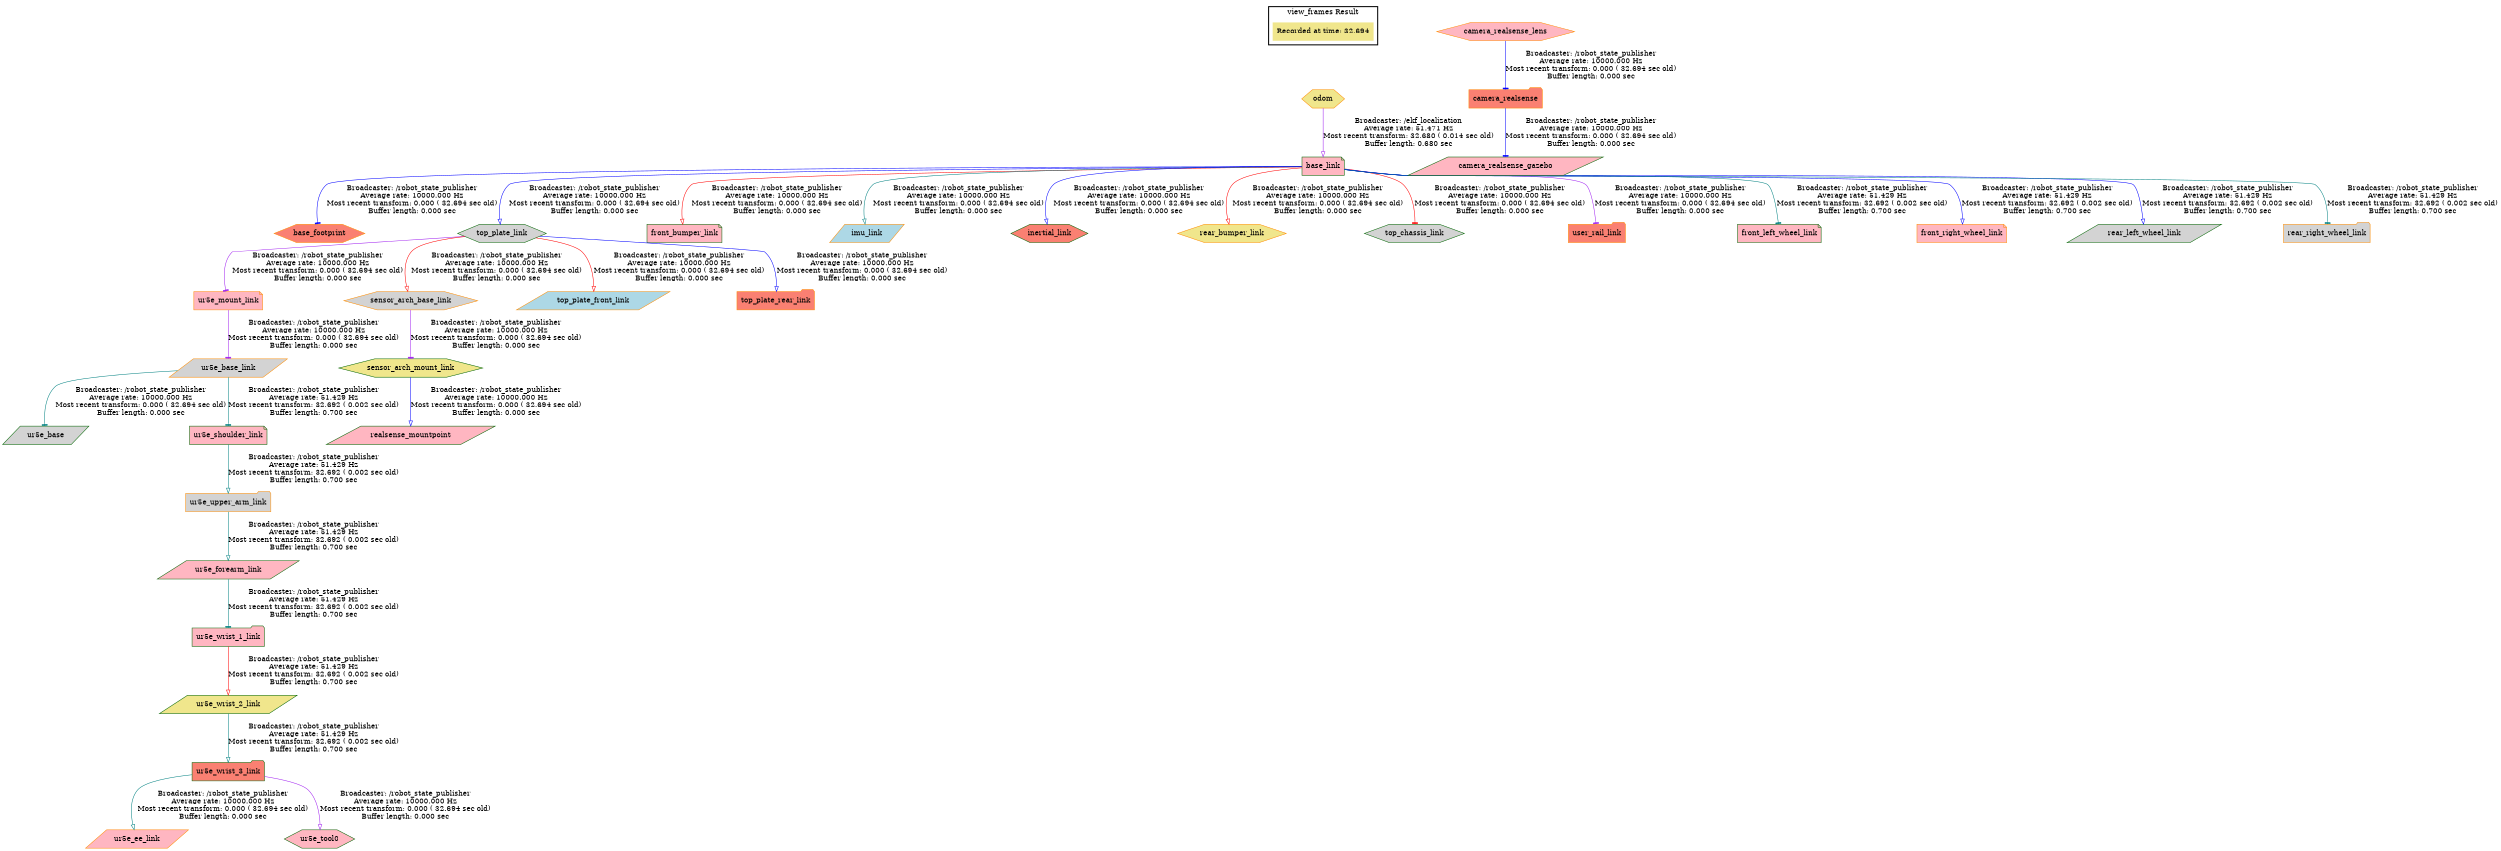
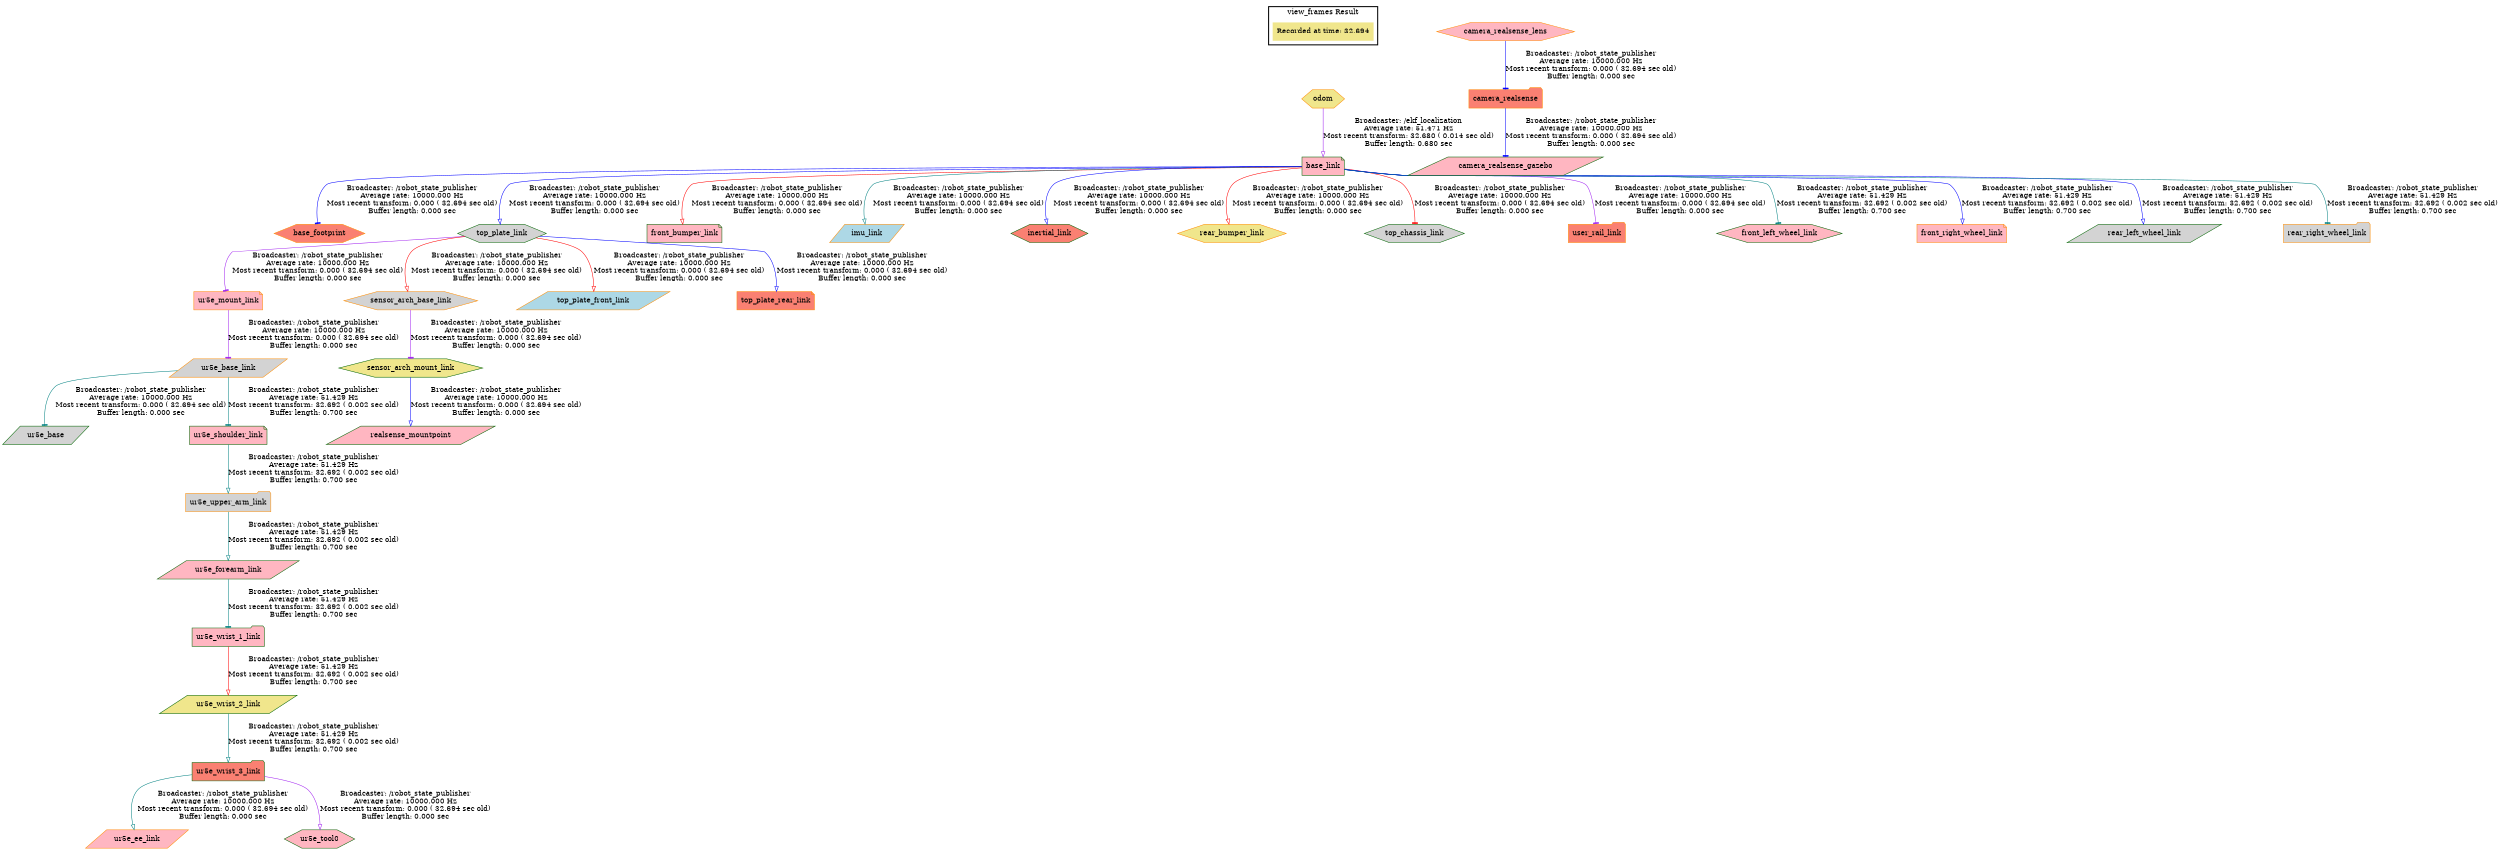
  digraph {
    node [color=darkorange fillcolor=lightpink shape=hexagon style=filled]
    edge [arrowhead=onormal color=teal]
    "Recorded at time: 32.694" [fillcolor=khaki shape=plaintext]
    odom [fillcolor=khaki]
    base_link [color=darkgreen shape=note]
    base_footprint [fillcolor=salmon]
    top_plate_link [color=darkgreen fillcolor=lightgrey]
    front_bumper_link [color=darkgreen shape=note]
    imu_link [fillcolor=lightblue shape=parallelogram]
    inertial_link [color=darkgreen fillcolor=salmon]
    rear_bumper_link [fillcolor=khaki]
    top_chassis_link [color=darkgreen fillcolor=lightgrey]
    user_rail_link [fillcolor=salmon shape=folder]
-   front_left_wheel_link [color=darkgreen shape=note]
+   front_left_wheel_link [color=darkgreen]
    front_right_wheel_link [shape=note]
    rear_left_wheel_link [color=darkgreen fillcolor=lightgrey shape=parallelogram]
    rear_right_wheel_link [fillcolor=lightgrey shape=folder]
    ur5e_mount_link [shape=note]
    sensor_arch_base_link [fillcolor=lightgrey]
    top_plate_front_link [fillcolor=lightblue shape=parallelogram]
-   top_plate_rear_link [fillcolor=salmon shape=folder]
+   top_plate_rear_link [fillcolor=salmon shape=note]
    ur5e_base_link [fillcolor=lightgrey shape=parallelogram]
    sensor_arch_mount_link [color=darkgreen fillcolor=khaki]
    ur5e_base [color=darkgreen fillcolor=lightgrey shape=parallelogram]
    ur5e_shoulder_link [color=darkgreen shape=note]
    camera_realsense [fillcolor=salmon shape=folder]
    camera_realsense_gazebo [color=darkgreen shape=parallelogram]
    camera_realsense_lens
    realsense_mountpoint [color=darkgreen shape=parallelogram]
    ur5e_upper_arm_link [fillcolor=lightgrey shape=folder]
    ur5e_wrist_3_link [color=darkgreen fillcolor=salmon shape=folder]
    ur5e_ee_link [shape=parallelogram]
    ur5e_tool0 [color=darkgreen]
    ur5e_wrist_2_link [color=darkgreen fillcolor=khaki shape=parallelogram]
    ur5e_forearm_link [color=darkgreen shape=parallelogram]
    ur5e_wrist_1_link [color=darkgreen shape=folder]
    subgraph cluster_1 {
      color=black
      label="view_frames Result"
      style=bold
      "Recorded at time: 32.694"
    }
    "Recorded at time: 32.694" -> odom [style=invis arrowhead="" color=""]
    odom -> base_link [color=purple label="Broadcaster: /ekf_localization\nAverage rate: 51.471 Hz\nMost recent transform: 32.680 ( 0.014 sec old)\nBuffer length: 0.680 sec\n"]
    base_link -> base_footprint [arrowhead=tee color=blue label="Broadcaster: /robot_state_publisher\nAverage rate: 10000.000 Hz\nMost recent transform: 0.000 ( 32.694 sec old)\nBuffer length: 0.000 sec\n"]
    base_link -> top_plate_link [color=blue label="Broadcaster: /robot_state_publisher\nAverage rate: 10000.000 Hz\nMost recent transform: 0.000 ( 32.694 sec old)\nBuffer length: 0.000 sec\n"]
    base_link -> front_bumper_link [color=red label="Broadcaster: /robot_state_publisher\nAverage rate: 10000.000 Hz\nMost recent transform: 0.000 ( 32.694 sec old)\nBuffer length: 0.000 sec\n"]
    base_link -> imu_link [label="Broadcaster: /robot_state_publisher\nAverage rate: 10000.000 Hz\nMost recent transform: 0.000 ( 32.694 sec old)\nBuffer length: 0.000 sec\n"]
    base_link -> inertial_link [color=blue label="Broadcaster: /robot_state_publisher\nAverage rate: 10000.000 Hz\nMost recent transform: 0.000 ( 32.694 sec old)\nBuffer length: 0.000 sec\n"]
    base_link -> rear_bumper_link [color=red label="Broadcaster: /robot_state_publisher\nAverage rate: 10000.000 Hz\nMost recent transform: 0.000 ( 32.694 sec old)\nBuffer length: 0.000 sec\n"]
    base_link -> top_chassis_link [arrowhead=tee color=red label="Broadcaster: /robot_state_publisher\nAverage rate: 10000.000 Hz\nMost recent transform: 0.000 ( 32.694 sec old)\nBuffer length: 0.000 sec\n"]
    base_link -> user_rail_link [arrowhead=tee color=purple label="Broadcaster: /robot_state_publisher\nAverage rate: 10000.000 Hz\nMost recent transform: 0.000 ( 32.694 sec old)\nBuffer length: 0.000 sec\n"]
    base_link -> front_left_wheel_link [arrowhead=tee label="Broadcaster: /robot_state_publisher\nAverage rate: 51.429 Hz\nMost recent transform: 32.692 ( 0.002 sec old)\nBuffer length: 0.700 sec\n"]
    base_link -> front_right_wheel_link [color=blue label="Broadcaster: /robot_state_publisher\nAverage rate: 51.429 Hz\nMost recent transform: 32.692 ( 0.002 sec old)\nBuffer length: 0.700 sec\n"]
    base_link -> rear_left_wheel_link [color=blue label="Broadcaster: /robot_state_publisher\nAverage rate: 51.429 Hz\nMost recent transform: 32.692 ( 0.002 sec old)\nBuffer length: 0.700 sec\n"]
    base_link -> rear_right_wheel_link [arrowhead=tee label="Broadcaster: /robot_state_publisher\nAverage rate: 51.429 Hz\nMost recent transform: 32.692 ( 0.002 sec old)\nBuffer length: 0.700 sec\n"]
    top_plate_link -> ur5e_mount_link [arrowhead=tee color=purple label="Broadcaster: /robot_state_publisher\nAverage rate: 10000.000 Hz\nMost recent transform: 0.000 ( 32.694 sec old)\nBuffer length: 0.000 sec\n"]
    top_plate_link -> sensor_arch_base_link [color=red label="Broadcaster: /robot_state_publisher\nAverage rate: 10000.000 Hz\nMost recent transform: 0.000 ( 32.694 sec old)\nBuffer length: 0.000 sec\n"]
    top_plate_link -> top_plate_front_link [color=red label="Broadcaster: /robot_state_publisher\nAverage rate: 10000.000 Hz\nMost recent transform: 0.000 ( 32.694 sec old)\nBuffer length: 0.000 sec\n"]
    top_plate_link -> top_plate_rear_link [color=blue label="Broadcaster: /robot_state_publisher\nAverage rate: 10000.000 Hz\nMost recent transform: 0.000 ( 32.694 sec old)\nBuffer length: 0.000 sec\n"]
    ur5e_mount_link -> ur5e_base_link [arrowhead=tee color=purple label="Broadcaster: /robot_state_publisher\nAverage rate: 10000.000 Hz\nMost recent transform: 0.000 ( 32.694 sec old)\nBuffer length: 0.000 sec\n"]
    sensor_arch_base_link -> sensor_arch_mount_link [arrowhead=tee color=purple label="Broadcaster: /robot_state_publisher\nAverage rate: 10000.000 Hz\nMost recent transform: 0.000 ( 32.694 sec old)\nBuffer length: 0.000 sec\n"]
    ur5e_base_link -> ur5e_base [arrowhead=tee label="Broadcaster: /robot_state_publisher\nAverage rate: 10000.000 Hz\nMost recent transform: 0.000 ( 32.694 sec old)\nBuffer length: 0.000 sec\n"]
    ur5e_base_link -> ur5e_shoulder_link [arrowhead=tee label="Broadcaster: /robot_state_publisher\nAverage rate: 51.429 Hz\nMost recent transform: 32.692 ( 0.002 sec old)\nBuffer length: 0.700 sec\n"]
    sensor_arch_mount_link -> realsense_mountpoint [color=blue label="Broadcaster: /robot_state_publisher\nAverage rate: 10000.000 Hz\nMost recent transform: 0.000 ( 32.694 sec old)\nBuffer length: 0.000 sec\n"]
    ur5e_shoulder_link -> ur5e_upper_arm_link [label="Broadcaster: /robot_state_publisher\nAverage rate: 51.429 Hz\nMost recent transform: 32.692 ( 0.002 sec old)\nBuffer length: 0.700 sec\n"]
    camera_realsense -> camera_realsense_gazebo [arrowhead=tee color=blue label="Broadcaster: /robot_state_publisher\nAverage rate: 10000.000 Hz\nMost recent transform: 0.000 ( 32.694 sec old)\nBuffer length: 0.000 sec\n"]
    camera_realsense_lens -> camera_realsense [arrowhead=tee color=blue label="Broadcaster: /robot_state_publisher\nAverage rate: 10000.000 Hz\nMost recent transform: 0.000 ( 32.694 sec old)\nBuffer length: 0.000 sec\n"]
    ur5e_upper_arm_link -> ur5e_forearm_link [label="Broadcaster: /robot_state_publisher\nAverage rate: 51.429 Hz\nMost recent transform: 32.692 ( 0.002 sec old)\nBuffer length: 0.700 sec\n"]
    ur5e_wrist_3_link -> ur5e_ee_link [label="Broadcaster: /robot_state_publisher\nAverage rate: 10000.000 Hz\nMost recent transform: 0.000 ( 32.694 sec old)\nBuffer length: 0.000 sec\n"]
    ur5e_wrist_3_link -> ur5e_tool0 [color=purple label="Broadcaster: /robot_state_publisher\nAverage rate: 10000.000 Hz\nMost recent transform: 0.000 ( 32.694 sec old)\nBuffer length: 0.000 sec\n"]
    ur5e_wrist_2_link -> ur5e_wrist_3_link [label="Broadcaster: /robot_state_publisher\nAverage rate: 51.429 Hz\nMost recent transform: 32.692 ( 0.002 sec old)\nBuffer length: 0.700 sec\n"]
    ur5e_forearm_link -> ur5e_wrist_1_link [arrowhead=tee label="Broadcaster: /robot_state_publisher\nAverage rate: 51.429 Hz\nMost recent transform: 32.692 ( 0.002 sec old)\nBuffer length: 0.700 sec\n"]
    ur5e_wrist_1_link -> ur5e_wrist_2_link [color=red label="Broadcaster: /robot_state_publisher\nAverage rate: 51.429 Hz\nMost recent transform: 32.692 ( 0.002 sec old)\nBuffer length: 0.700 sec\n"]
  }
